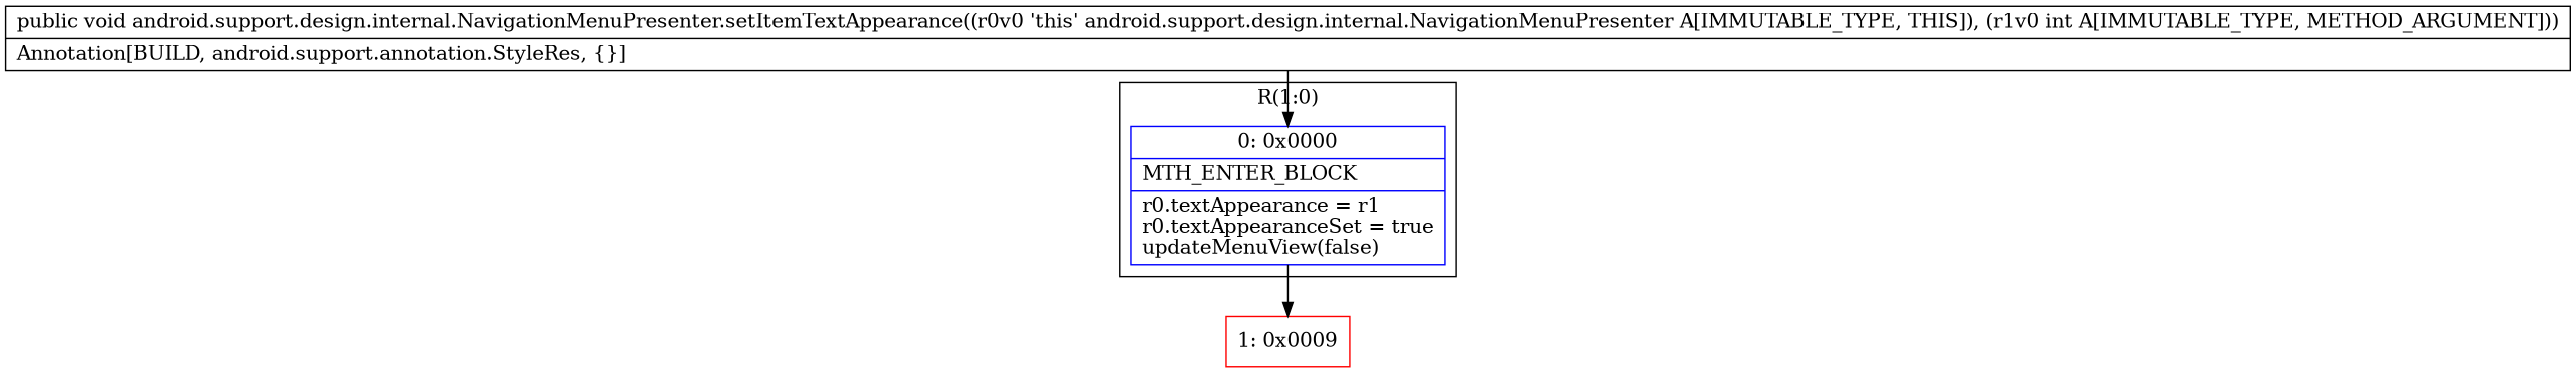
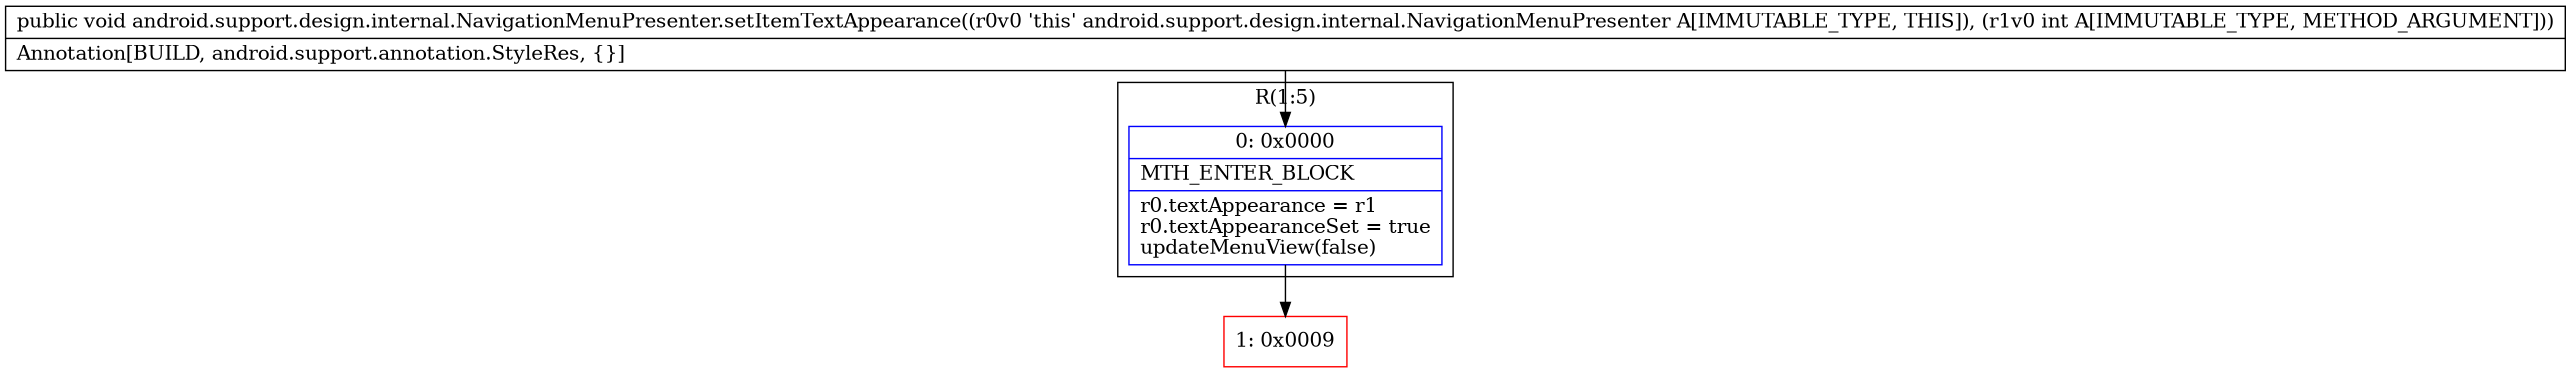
  digraph {
    node [shape=record]
    n1 [color=blue label="{0\:\ 0x0000|MTH_ENTER_BLOCK\l|r0.textAppearance = r1\lr0.textAppearanceSet = true\lupdateMenuView(false)\l}"]
    n2 [color=red label="{1\:\ 0x0009}"]
    n3 [label="{public void android.support.design.internal.NavigationMenuPresenter.setItemTextAppearance((r0v0 'this' android.support.design.internal.NavigationMenuPresenter A[IMMUTABLE_TYPE, THIS]), (r1v0 int A[IMMUTABLE_TYPE, METHOD_ARGUMENT]))  | Annotation[BUILD, android.support.annotation.StyleRes, \{\}]\l}"]
    subgraph cluster_1 {
-     label="R(1:0)"
+     label="R(1:5)"
      n1
    }
    n1 -> n2
    n3 -> n1
  }
